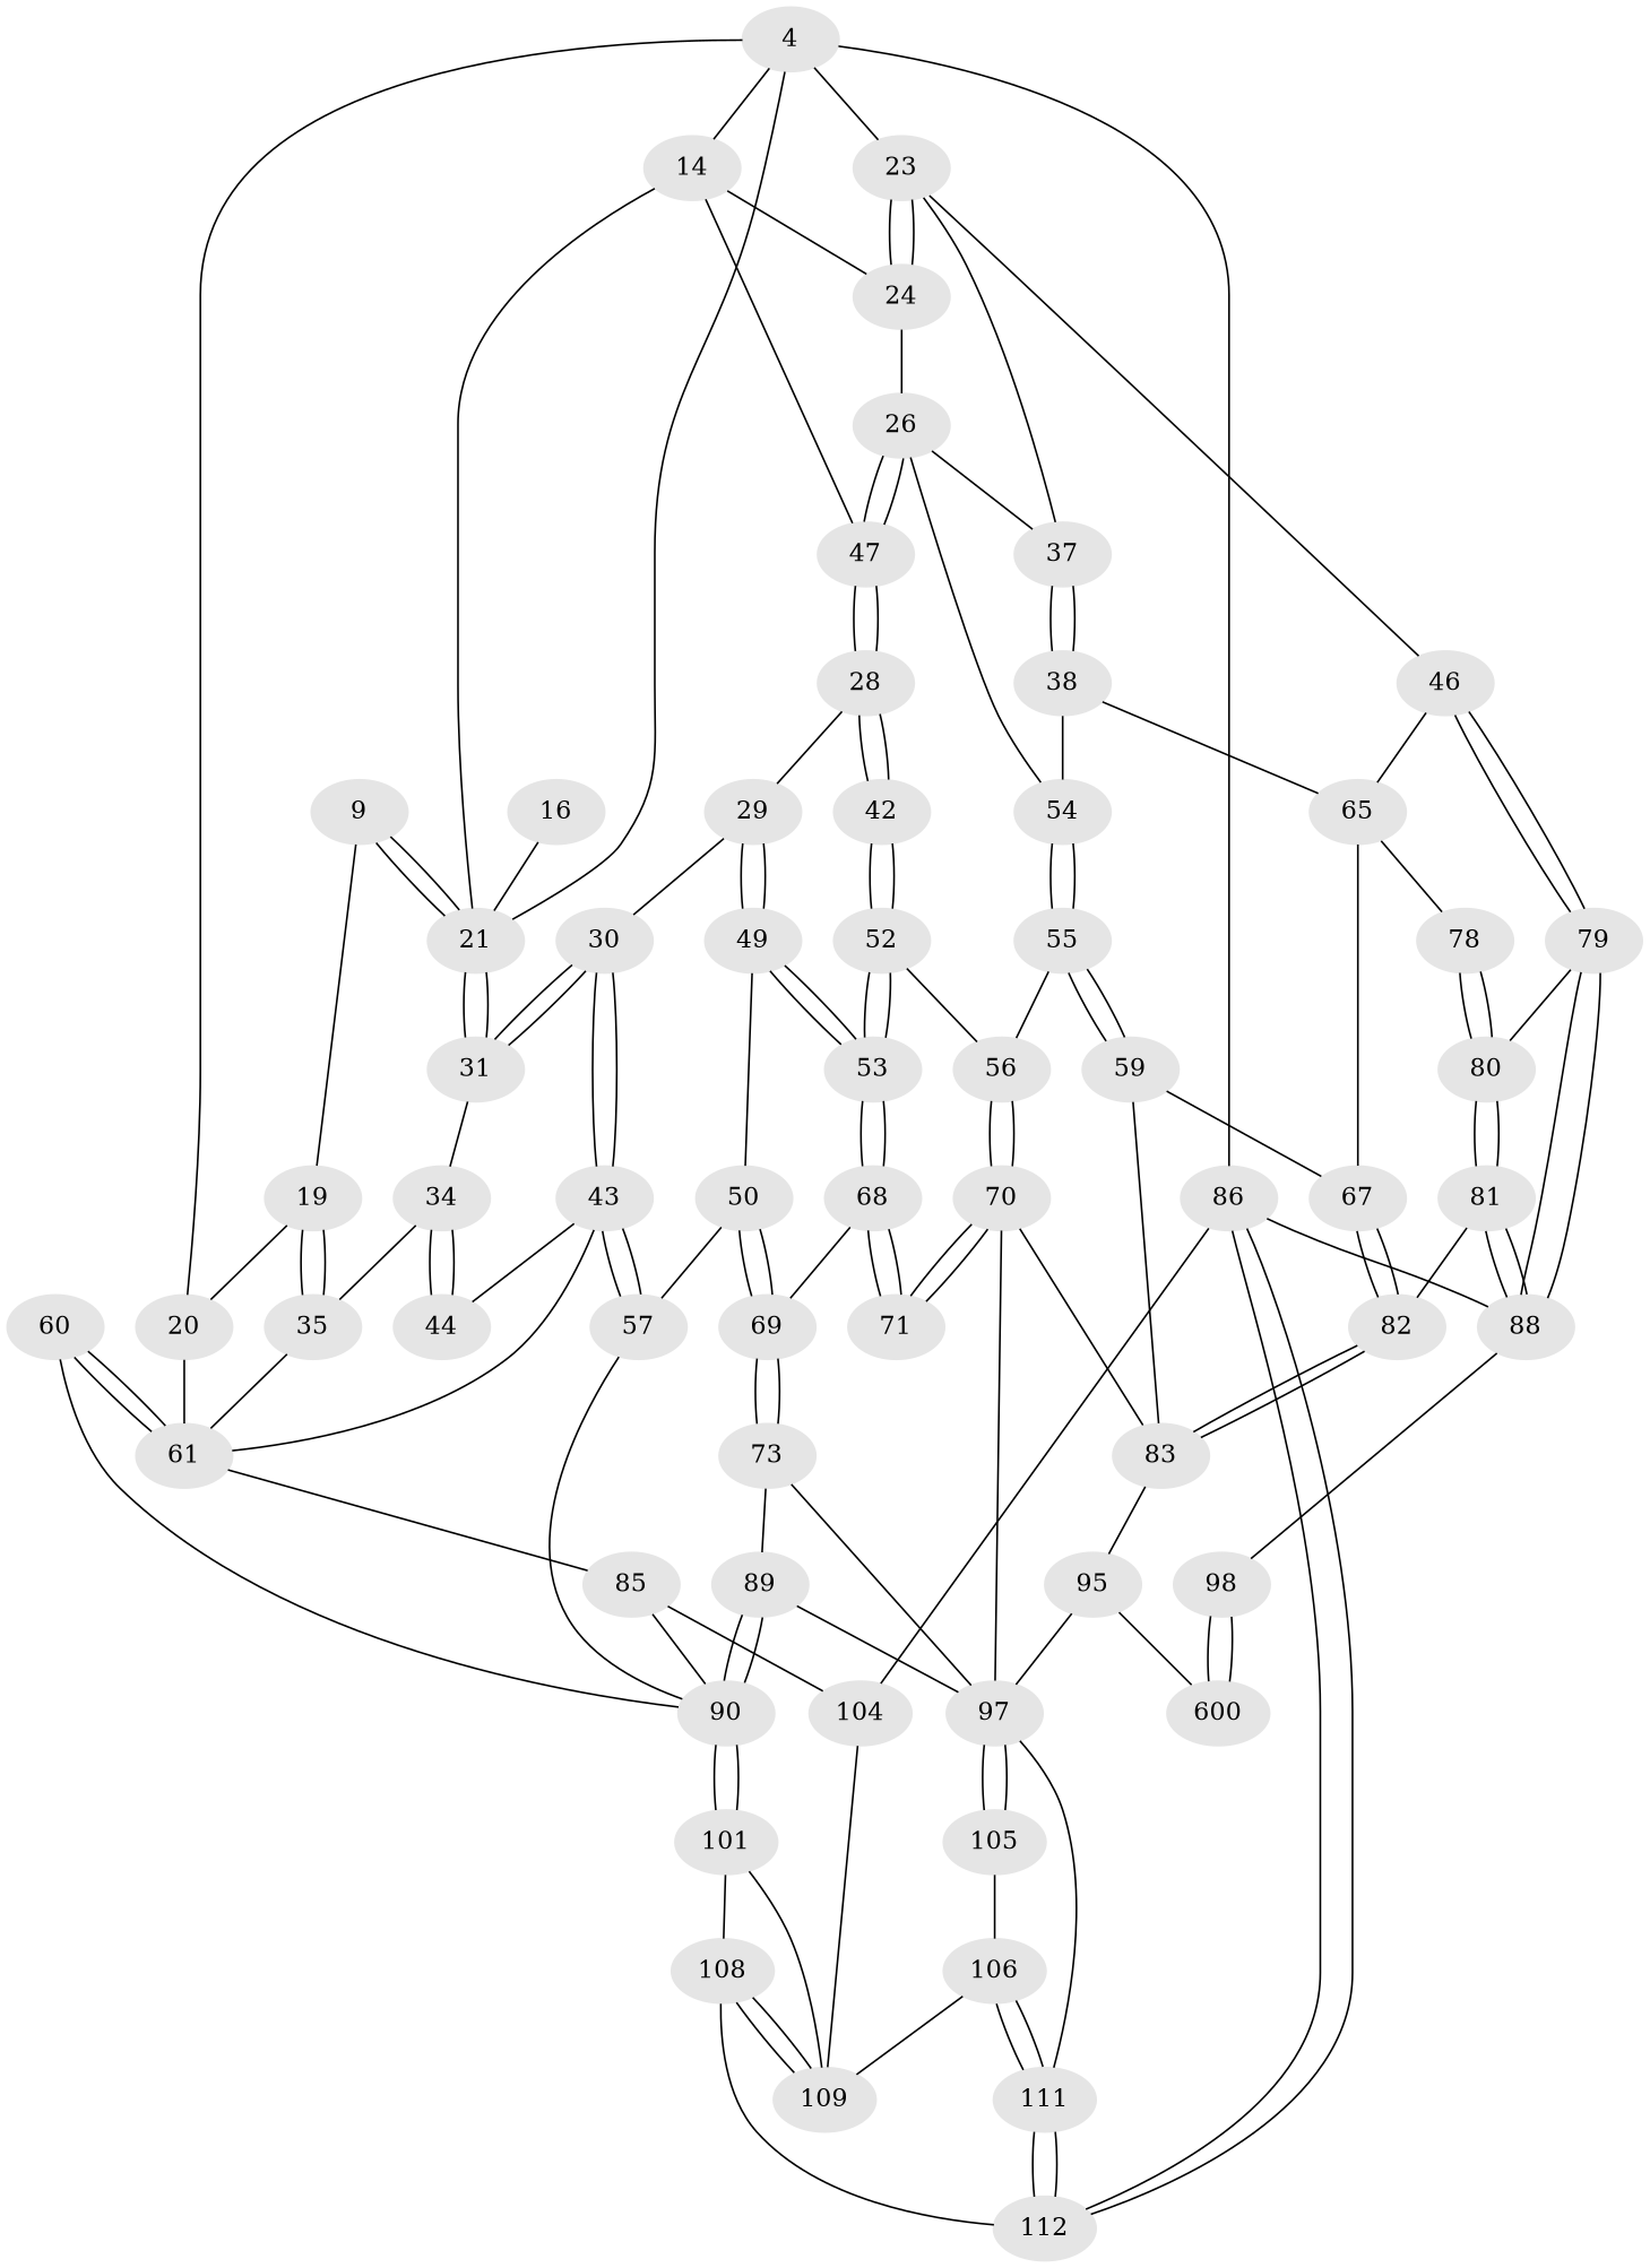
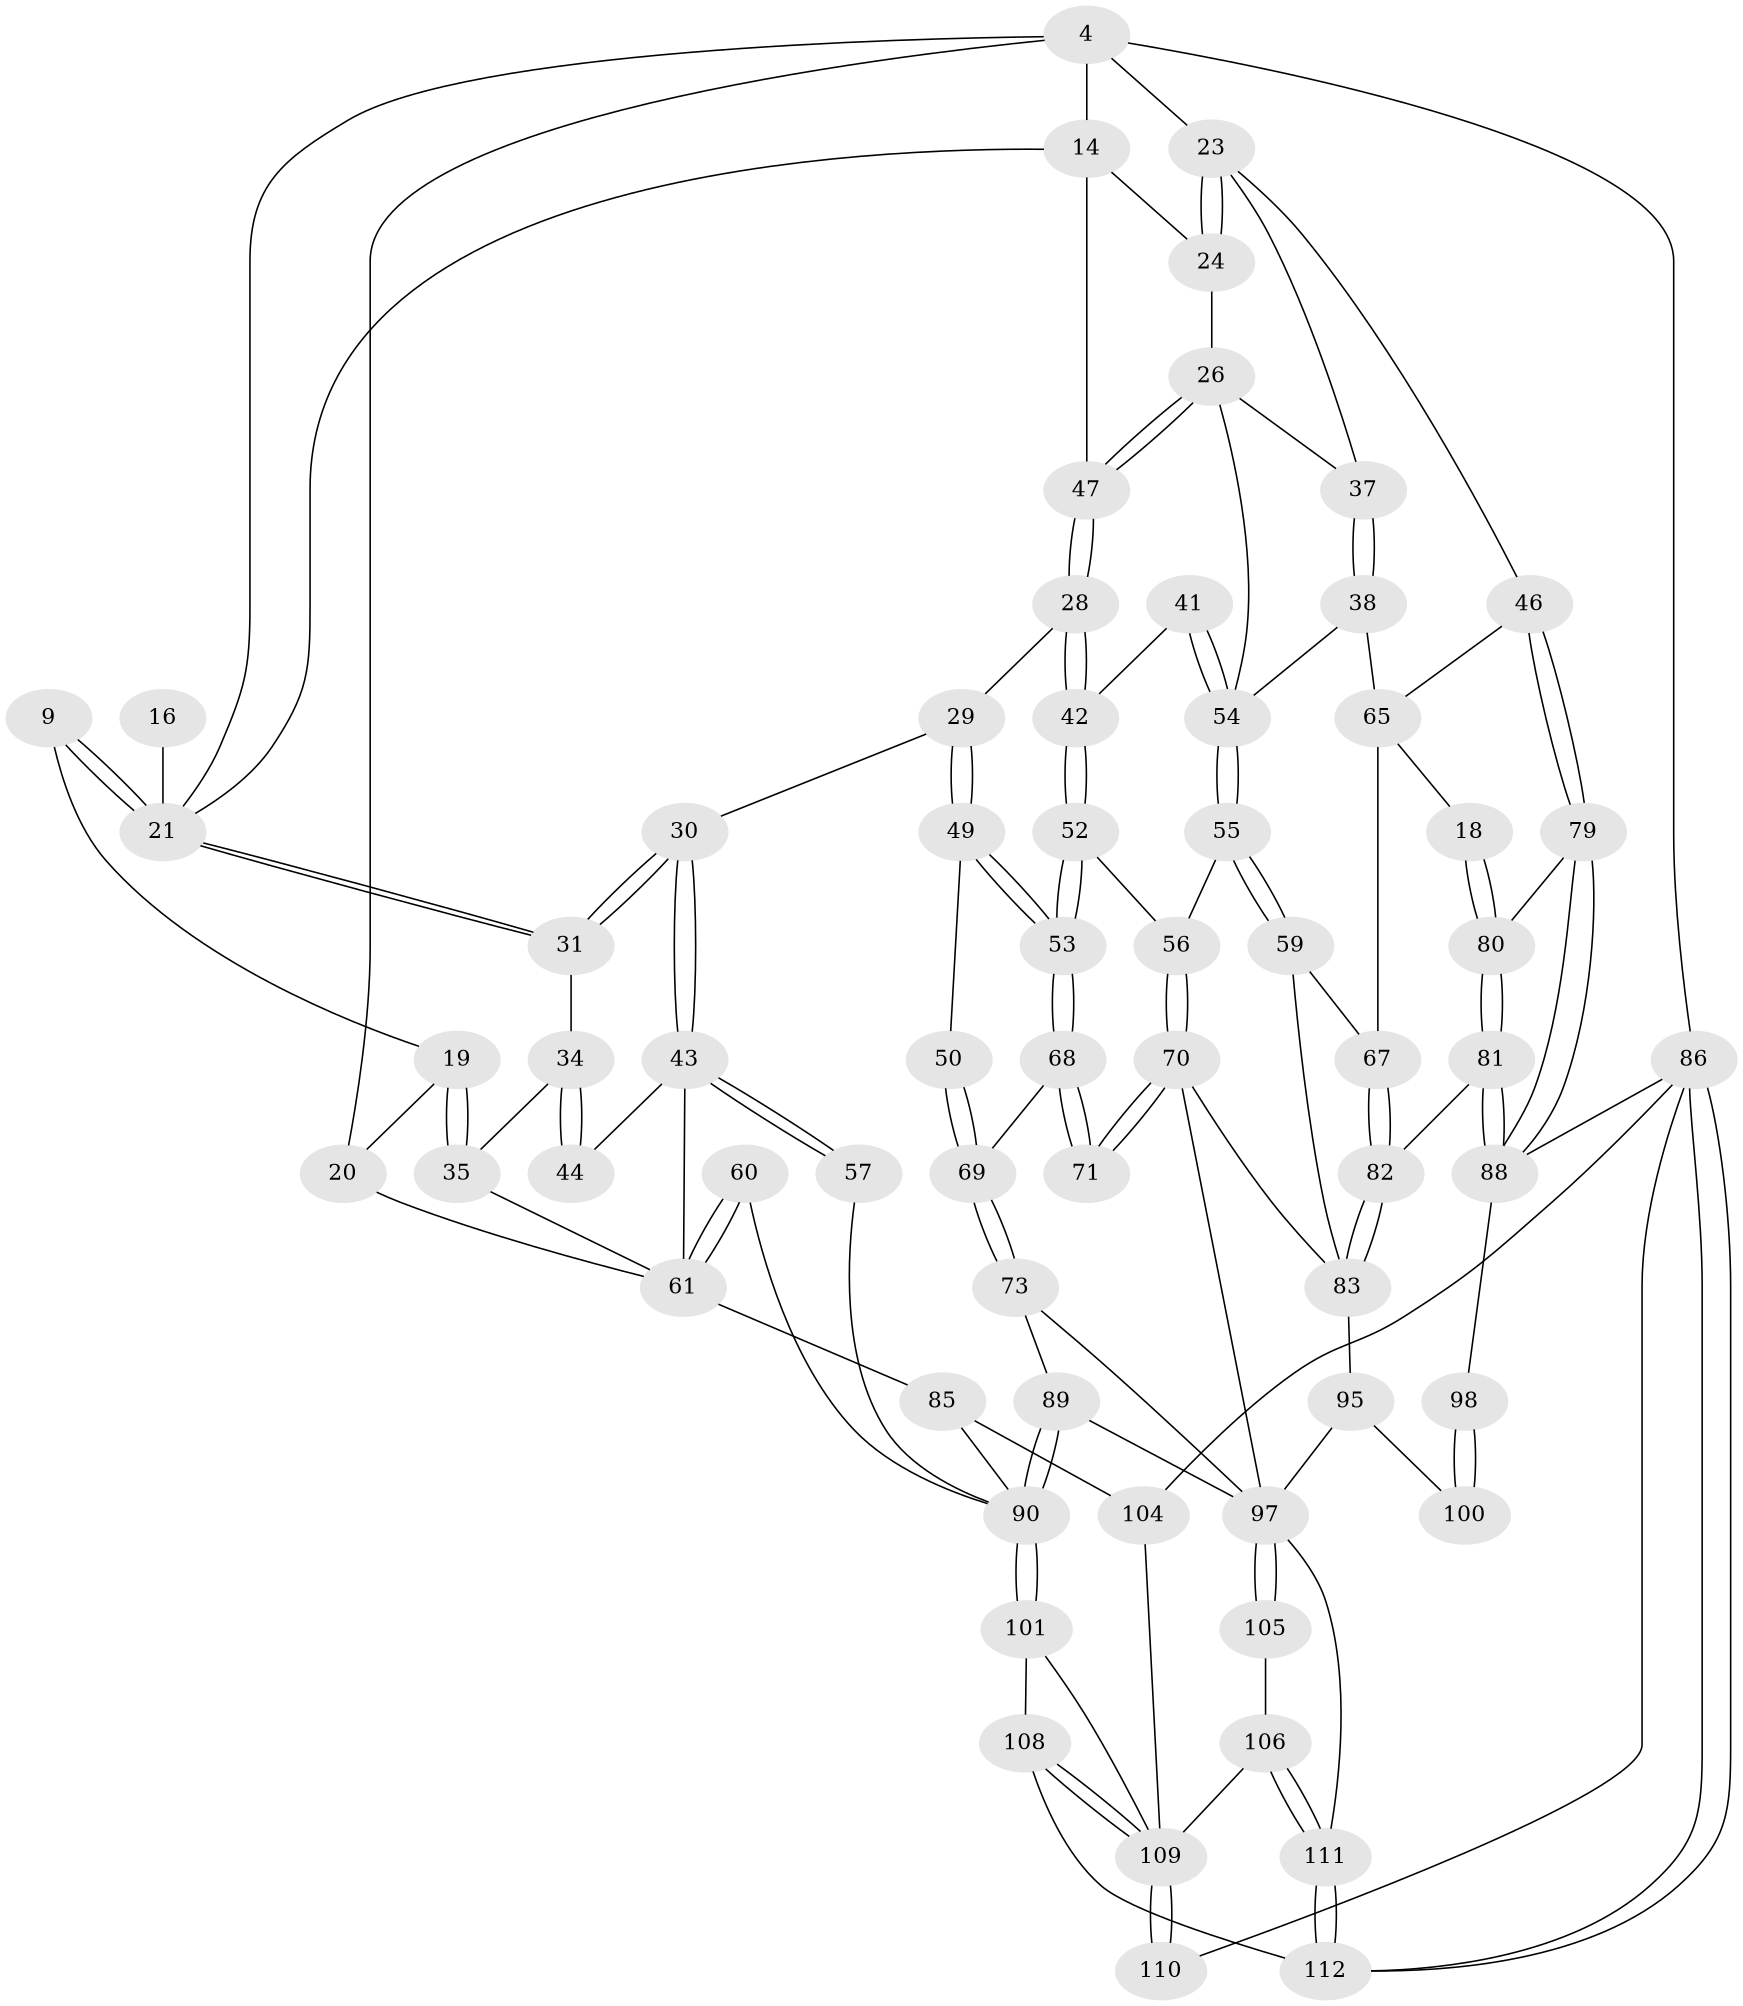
  graph {
    node [color=gray90 style=filled]
    4 [super="+3"]
    14 [super="+13"]
    20 [super="+18+17+11"]
    21 [super="+15+6+8"]
    23 [super="+22"]
    86 [super="+77"]
    24
    n8 [label=47]
    61 [super="+32+33+45"]
    31
    37
    46
    88 [super="+87"]
    104 [super="+76"]
+   110
    112
    9
    19 [super="+10"]
    35
    26 [super="+25"]
    28
    16
    85 [super="+75"]
    34
    38
    65 [super="+47+48"]
    79
    54 [super="+39+40"]
    55
    29
    42
    30
    49
    52
    43
    50
    53
    44
    n39 [label=57]
    67 [super="+58+64"]
-   78
+   78 [label=18]
+   41
    56
    90 [super="+84+63"]
    80
    69
    68
    73
    101
    70
    71
    59
    83 [super="+72"]
    97 [super="+96+91+92+93"]
    82
    95 [super="+94"]
    60
    89 [super="+74"]
    105
    111
    81
    98
-   100 [super="+99" label=600]
+   100 [super="+99"]
    109 [super="+102+103"]
    108 [super="+107"]
    106
    4 -- 14
    4 -- 20 [weight=2]
    4 -- 21
    4 -- 23
    4 -- 86 [weight=2]
    14 -- 21
    14 -- 24
    14 -- n8
    20 -- 61 [weight=2]
    21 -- 31
    21 -- 31
    23 -- 24
    23 -- 24
    23 -- 37
    23 -- 46
    86 -- 88
    86 -- 104
+   86 -- 110
    86 -- 112
    86 -- 112
    24 -- 26
    n8 -- 28
    n8 -- 28
    61 -- 85
    31 -- 34
    37 -- 38
    37 -- 38
    46 -- 65
    46 -- 79
    46 -- 79
    88 -- 98
    104 -- 109
    9 -- 21 [weight=2]
    9 -- 21
    9 -- 19
    19 -- 20 [weight=2]
    19 -- 35
    19 -- 35
    35 -- 61
    26 -- n8
    26 -- n8
    26 -- 37
    26 -- 54
    28 -- 29
    28 -- 42
    28 -- 42
    16 -- 21 [weight=3]
    85 -- 104 [weight=2]
    85 -- 90
    34 -- 35
    34 -- 44
    34 -- 44
    38 -- 65
    38 -- 54
    65 -- 67 [weight=2]
    65 -- 78
    79 -- 88
    79 -- 88
    79 -- 80
    54 -- 55
    54 -- 55
    55 -- 56
    55 -- 59
    55 -- 59
    29 -- 30
    29 -- 49
    29 -- 49
    42 -- 52
    42 -- 52
    30 -- 31
    30 -- 31
    30 -- 43
    30 -- 43
    49 -- 50
    49 -- 53
    49 -- 53
    52 -- 53
    52 -- 53
    52 -- 56
    43 -- 61
    43 -- 44
    43 -- n39
    43 -- n39
-   50 -- n39
    50 -- 69
    50 -- 69
    53 -- 68
    53 -- 68
    n39 -- 90
    67 -- 82
    67 -- 82
    78 -- 80
    78 -- 80
+   41 -- 54 [weight=2]
+   41 -- 54
+   41 -- 42
    56 -- 70
    56 -- 70
    90 -- 101
    90 -- 101
    80 -- 81
    80 -- 81
    69 -- 73
    69 -- 73
    68 -- 69
    68 -- 71
    68 -- 71
    73 -- 97
    73 -- 89
    101 -- 109
    101 -- 108
    70 -- 71
    70 -- 71
    70 -- 83
    70 -- 97
    59 -- 67
    59 -- 83
    83 -- 95
    97 -- 105 [weight=2]
    97 -- 105
    97 -- 111
    82 -- 83
    82 -- 83
    95 -- 97
    95 -- 100 [weight=2]
    60 -- 61 [weight=2]
    60 -- 61
    60 -- 90
    89 -- 90 [weight=2]
    89 -- 90
    89 -- 97
    105 -- 106
    111 -- 112
    111 -- 112
    81 -- 88
    81 -- 88
    81 -- 82
    98 -- 100 [weight=2]
    98 -- 100
+   109 -- 110 [weight=2]
+   109 -- 110
    108 -- 112
    108 -- 109
    108 -- 109
    106 -- 111
    106 -- 111
    106 -- 109
  }
